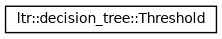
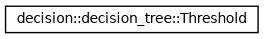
  digraph {
    rankdir=LR
-   n1 [color=black fillcolor=white fontname=Helvetica fontsize=10 height=0.2 label="ltr::decision_tree::Threshold" shape=record style=filled width=0.4]
+   n1 [color=black fillcolor=white fontname=Helvetica fontsize=10 height=0.2 label="decision::decision_tree::Threshold" shape=record style=filled width=0.4]
  }
